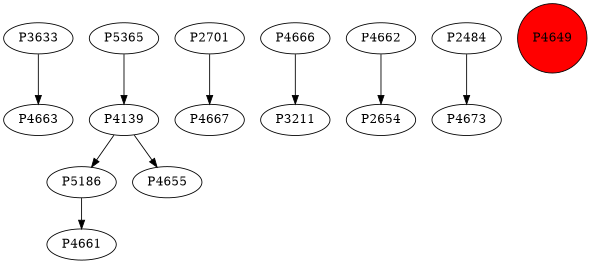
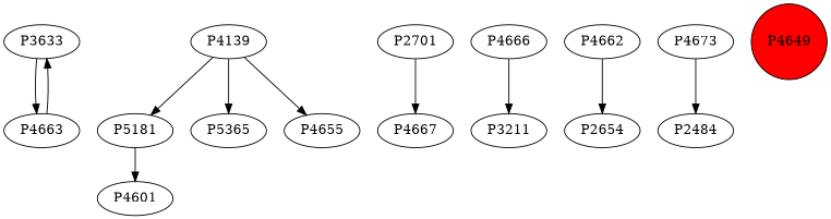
  digraph {
    n1 [label=P3633]
    P4663
-   P5186
-   P4661
+   P5186 [label=P5181]
+   P4661 [label=P4601]
    P5365
    P4139
    P4655
    P2701
    P4667
    P4666
    P3211
    P4662
    P2654
    n14 [label=P2484]
    P4673
    P4649 [fillcolor=red shape=circle style=filled]
    n1 -> P4663
+   P4663 -> n1
    P5186 -> P4661
-   P5365 -> P4139
+   P4139 -> P5365
    P4139 -> P5186
    P4139 -> P4655
    P2701 -> P4667
    P4666 -> P3211
    P4662 -> P2654
-   n14 -> P4673
+   P4673 -> n14
  }
